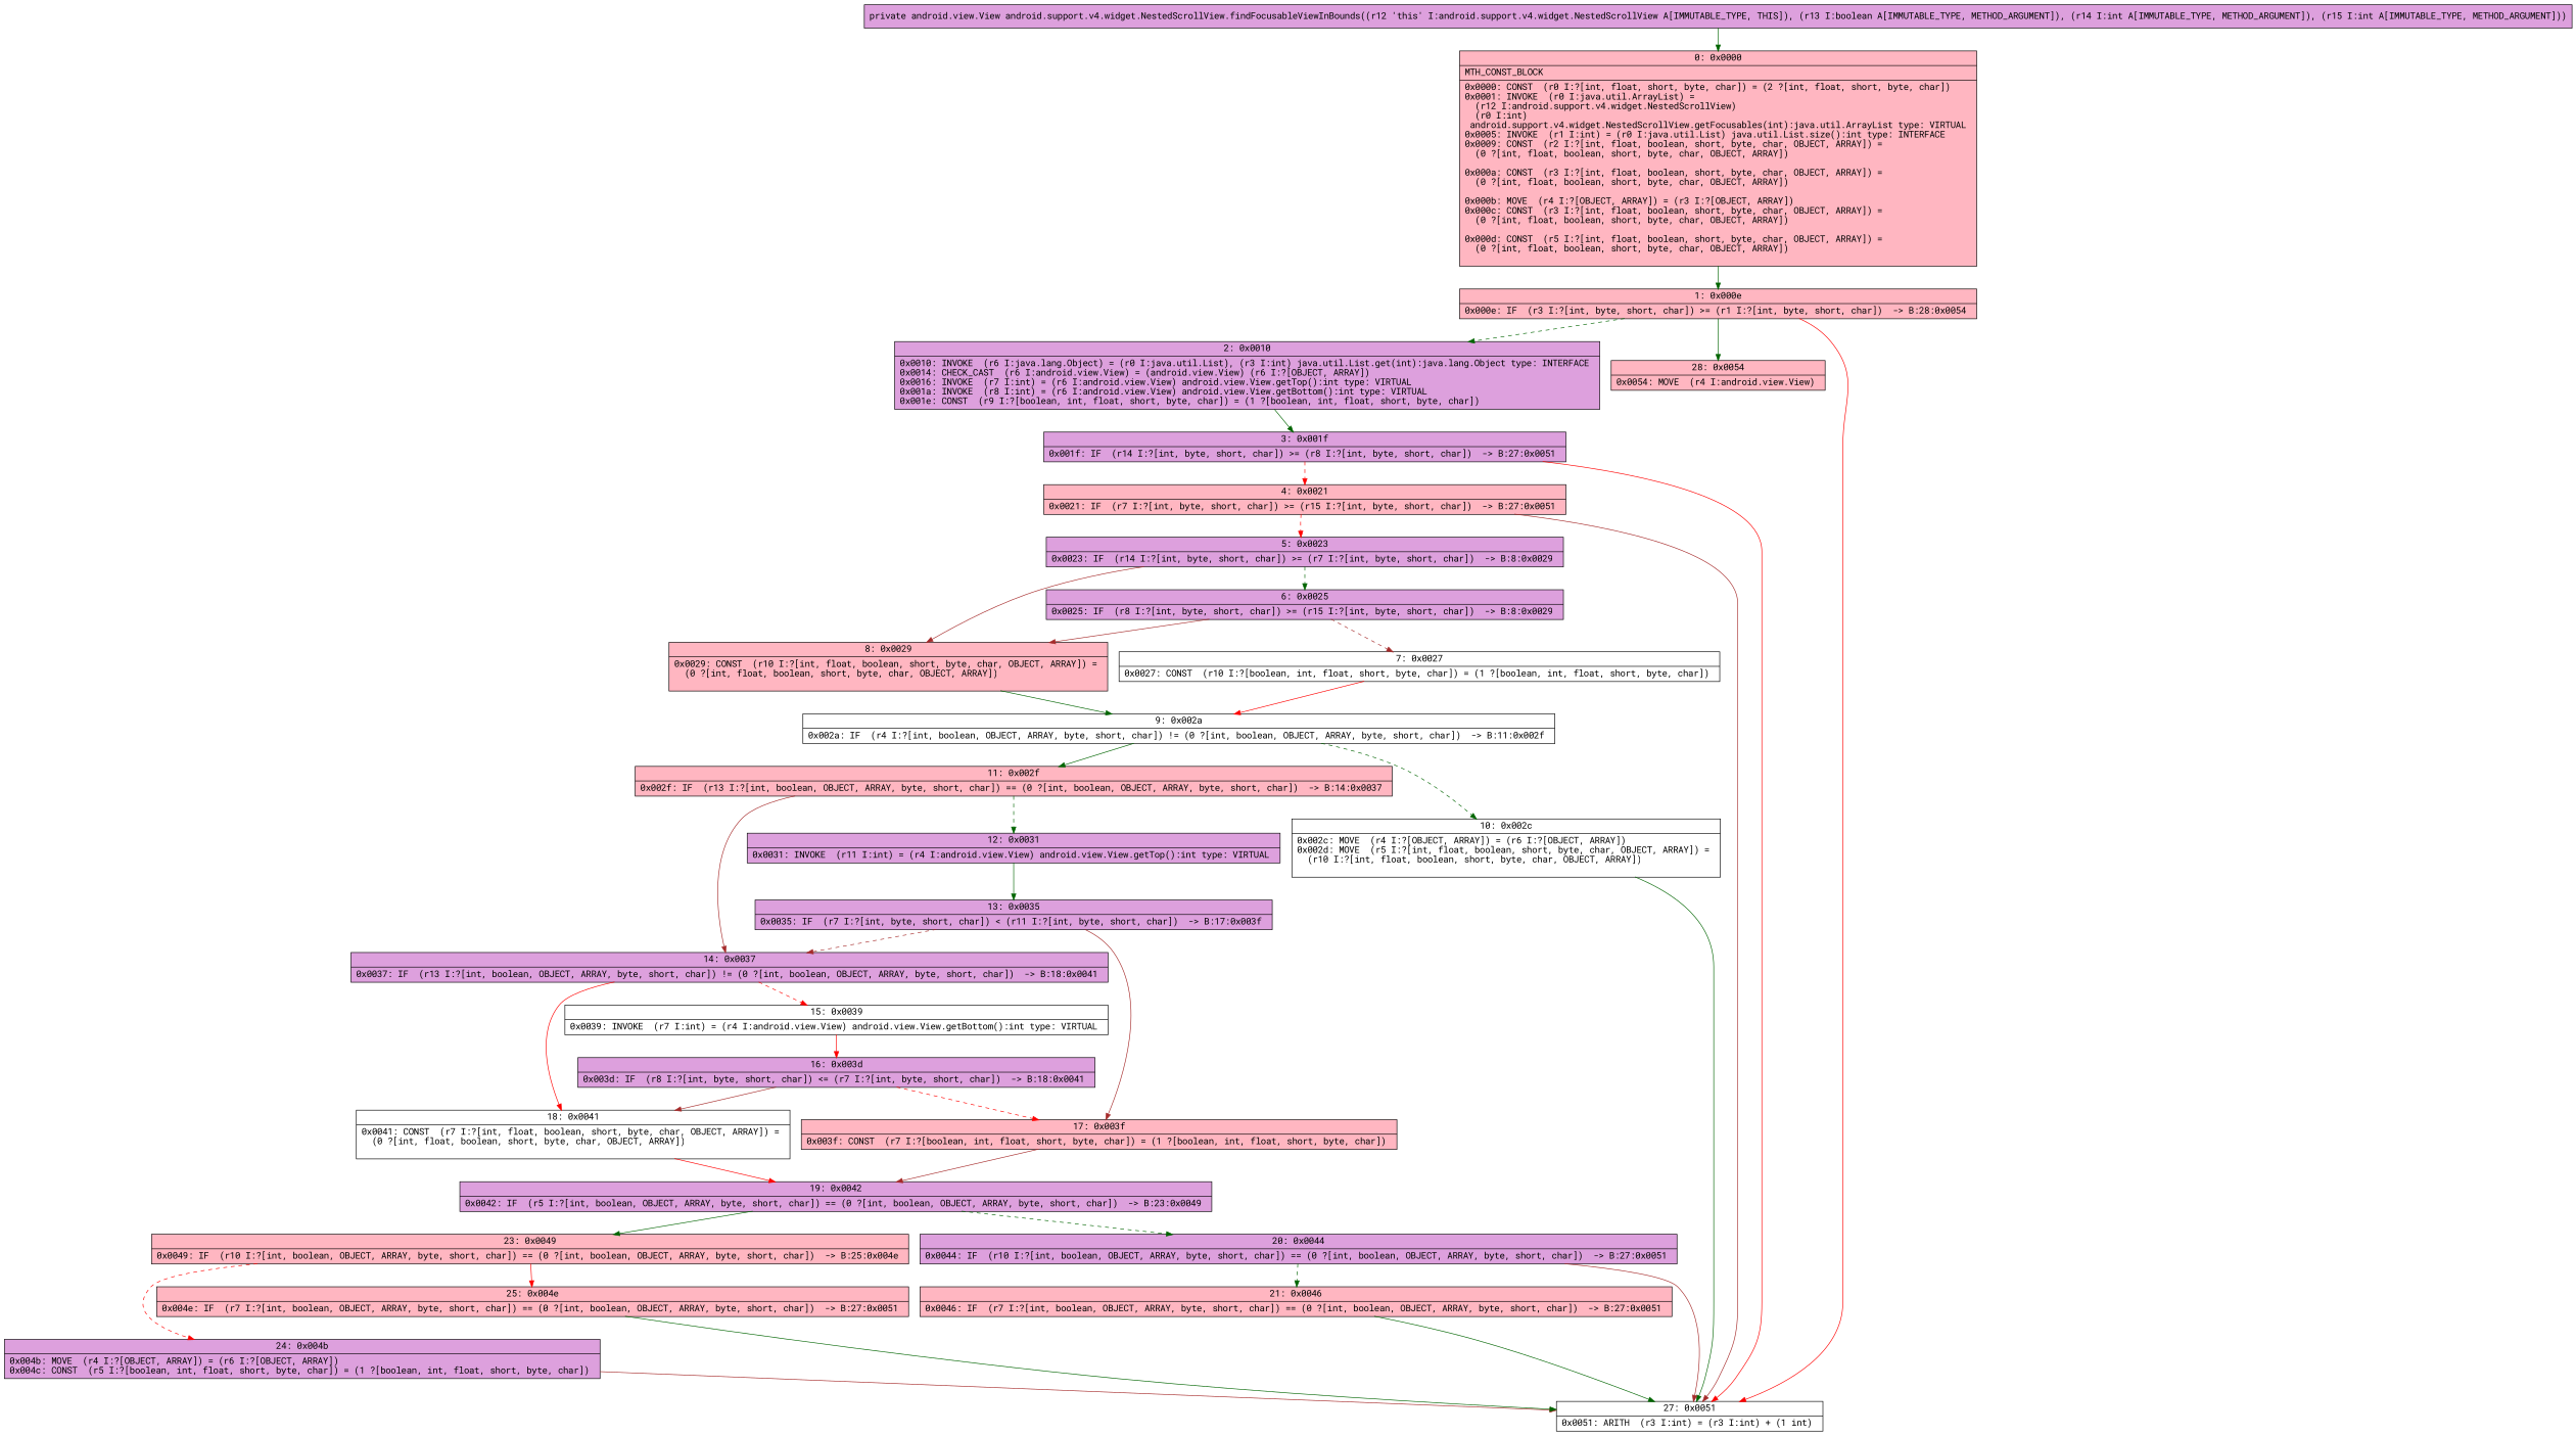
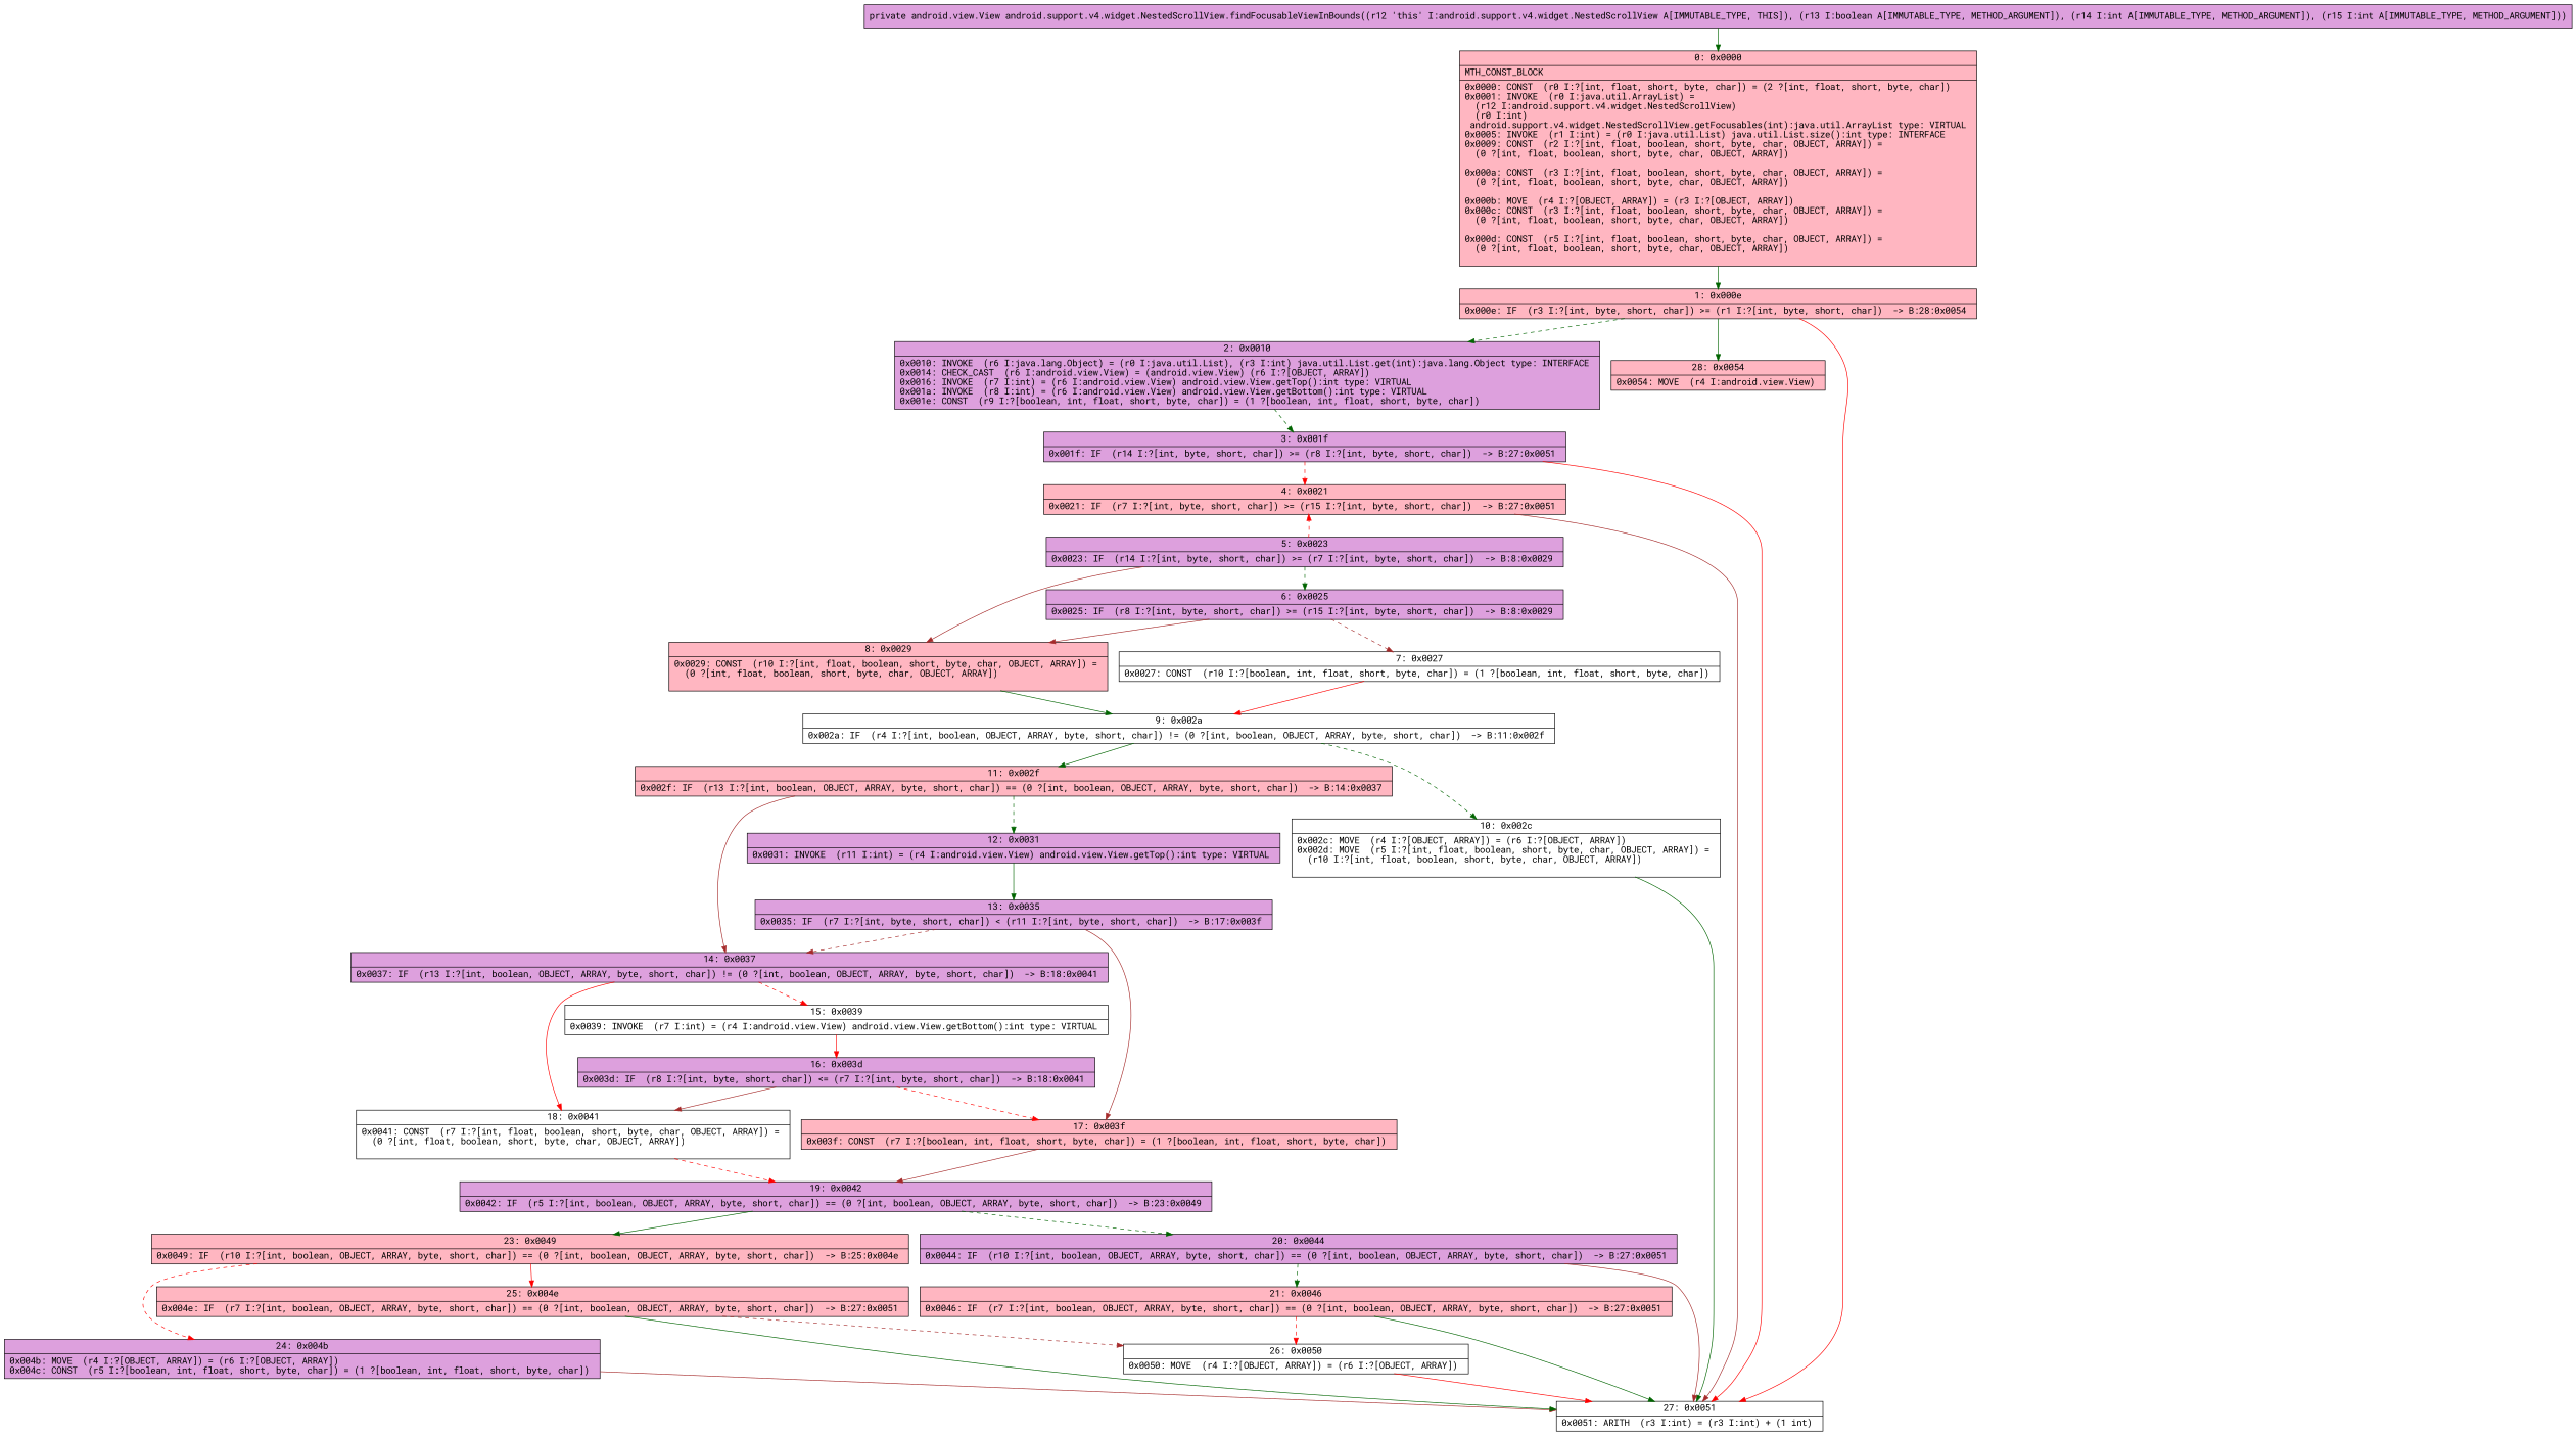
  digraph {
    fontname="Roboto Mono"
    node [fillcolor=plum fontname="Roboto Mono" shape=record style=filled]
    edge [color=darkgreen fontname="Roboto Mono"]
    n1 [fillcolor=lightpink label="{0\:\ 0x0000|MTH_CONST_BLOCK\l|0x0000: CONST  (r0 I:?[int, float, short, byte, char]) = (2 ?[int, float, short, byte, char]) \l0x0001: INVOKE  (r0 I:java.util.ArrayList) = \l  (r12 I:android.support.v4.widget.NestedScrollView)\l  (r0 I:int)\l android.support.v4.widget.NestedScrollView.getFocusables(int):java.util.ArrayList type: VIRTUAL \l0x0005: INVOKE  (r1 I:int) = (r0 I:java.util.List) java.util.List.size():int type: INTERFACE \l0x0009: CONST  (r2 I:?[int, float, boolean, short, byte, char, OBJECT, ARRAY]) = \l  (0 ?[int, float, boolean, short, byte, char, OBJECT, ARRAY])\l \l0x000a: CONST  (r3 I:?[int, float, boolean, short, byte, char, OBJECT, ARRAY]) = \l  (0 ?[int, float, boolean, short, byte, char, OBJECT, ARRAY])\l \l0x000b: MOVE  (r4 I:?[OBJECT, ARRAY]) = (r3 I:?[OBJECT, ARRAY]) \l0x000c: CONST  (r3 I:?[int, float, boolean, short, byte, char, OBJECT, ARRAY]) = \l  (0 ?[int, float, boolean, short, byte, char, OBJECT, ARRAY])\l \l0x000d: CONST  (r5 I:?[int, float, boolean, short, byte, char, OBJECT, ARRAY]) = \l  (0 ?[int, float, boolean, short, byte, char, OBJECT, ARRAY])\l \l}"]
    n2 [fillcolor=lightpink label="{1\:\ 0x000e|0x000e: IF  (r3 I:?[int, byte, short, char]) \>= (r1 I:?[int, byte, short, char])  \-\> B:28:0x0054 \l}"]
    n3 [label="{2\:\ 0x0010|0x0010: INVOKE  (r6 I:java.lang.Object) = (r0 I:java.util.List), (r3 I:int) java.util.List.get(int):java.lang.Object type: INTERFACE \l0x0014: CHECK_CAST  (r6 I:android.view.View) = (android.view.View) (r6 I:?[OBJECT, ARRAY]) \l0x0016: INVOKE  (r7 I:int) = (r6 I:android.view.View) android.view.View.getTop():int type: VIRTUAL \l0x001a: INVOKE  (r8 I:int) = (r6 I:android.view.View) android.view.View.getBottom():int type: VIRTUAL \l0x001e: CONST  (r9 I:?[boolean, int, float, short, byte, char]) = (1 ?[boolean, int, float, short, byte, char]) \l}"]
    n4 [fillcolor=lightpink label="{28\:\ 0x0054|0x0054: MOVE  (r4 I:android.view.View) \l}"]
    n5 [fillcolor=white label="{27\:\ 0x0051|0x0051: ARITH  (r3 I:int) = (r3 I:int) + (1 int) \l}"]
    n6 [label="{3\:\ 0x001f|0x001f: IF  (r14 I:?[int, byte, short, char]) \>= (r8 I:?[int, byte, short, char])  \-\> B:27:0x0051 \l}"]
    n7 [fillcolor=lightpink label="{4\:\ 0x0021|0x0021: IF  (r7 I:?[int, byte, short, char]) \>= (r15 I:?[int, byte, short, char])  \-\> B:27:0x0051 \l}"]
    n8 [label="{5\:\ 0x0023|0x0023: IF  (r14 I:?[int, byte, short, char]) \>= (r7 I:?[int, byte, short, char])  \-\> B:8:0x0029 \l}"]
    n9 [label="{6\:\ 0x0025|0x0025: IF  (r8 I:?[int, byte, short, char]) \>= (r15 I:?[int, byte, short, char])  \-\> B:8:0x0029 \l}"]
    n10 [fillcolor=lightpink label="{8\:\ 0x0029|0x0029: CONST  (r10 I:?[int, float, boolean, short, byte, char, OBJECT, ARRAY]) = \l  (0 ?[int, float, boolean, short, byte, char, OBJECT, ARRAY])\l \l}"]
    n11 [fillcolor=white label="{7\:\ 0x0027|0x0027: CONST  (r10 I:?[boolean, int, float, short, byte, char]) = (1 ?[boolean, int, float, short, byte, char]) \l}"]
    n12 [fillcolor=white label="{9\:\ 0x002a|0x002a: IF  (r4 I:?[int, boolean, OBJECT, ARRAY, byte, short, char]) != (0 ?[int, boolean, OBJECT, ARRAY, byte, short, char])  \-\> B:11:0x002f \l}"]
    n13 [fillcolor=white label="{10\:\ 0x002c|0x002c: MOVE  (r4 I:?[OBJECT, ARRAY]) = (r6 I:?[OBJECT, ARRAY]) \l0x002d: MOVE  (r5 I:?[int, float, boolean, short, byte, char, OBJECT, ARRAY]) = \l  (r10 I:?[int, float, boolean, short, byte, char, OBJECT, ARRAY])\l \l}"]
    n14 [fillcolor=lightpink label="{11\:\ 0x002f|0x002f: IF  (r13 I:?[int, boolean, OBJECT, ARRAY, byte, short, char]) == (0 ?[int, boolean, OBJECT, ARRAY, byte, short, char])  \-\> B:14:0x0037 \l}"]
    n15 [label="{12\:\ 0x0031|0x0031: INVOKE  (r11 I:int) = (r4 I:android.view.View) android.view.View.getTop():int type: VIRTUAL \l}"]
    n16 [label="{14\:\ 0x0037|0x0037: IF  (r13 I:?[int, boolean, OBJECT, ARRAY, byte, short, char]) != (0 ?[int, boolean, OBJECT, ARRAY, byte, short, char])  \-\> B:18:0x0041 \l}"]
    n17 [label="{13\:\ 0x0035|0x0035: IF  (r7 I:?[int, byte, short, char]) \< (r11 I:?[int, byte, short, char])  \-\> B:17:0x003f \l}"]
    n18 [fillcolor=white label="{15\:\ 0x0039|0x0039: INVOKE  (r7 I:int) = (r4 I:android.view.View) android.view.View.getBottom():int type: VIRTUAL \l}"]
    n19 [fillcolor=white label="{18\:\ 0x0041|0x0041: CONST  (r7 I:?[int, float, boolean, short, byte, char, OBJECT, ARRAY]) = \l  (0 ?[int, float, boolean, short, byte, char, OBJECT, ARRAY])\l \l}"]
    n20 [fillcolor=lightpink label="{17\:\ 0x003f|0x003f: CONST  (r7 I:?[boolean, int, float, short, byte, char]) = (1 ?[boolean, int, float, short, byte, char]) \l}"]
    n21 [label="{19\:\ 0x0042|0x0042: IF  (r5 I:?[int, boolean, OBJECT, ARRAY, byte, short, char]) == (0 ?[int, boolean, OBJECT, ARRAY, byte, short, char])  \-\> B:23:0x0049 \l}"]
    n22 [label="{16\:\ 0x003d|0x003d: IF  (r8 I:?[int, byte, short, char]) \<= (r7 I:?[int, byte, short, char])  \-\> B:18:0x0041 \l}"]
    n23 [label="{20\:\ 0x0044|0x0044: IF  (r10 I:?[int, boolean, OBJECT, ARRAY, byte, short, char]) == (0 ?[int, boolean, OBJECT, ARRAY, byte, short, char])  \-\> B:27:0x0051 \l}"]
    n24 [fillcolor=lightpink label="{23\:\ 0x0049|0x0049: IF  (r10 I:?[int, boolean, OBJECT, ARRAY, byte, short, char]) == (0 ?[int, boolean, OBJECT, ARRAY, byte, short, char])  \-\> B:25:0x004e \l}"]
    n25 [fillcolor=lightpink label="{21\:\ 0x0046|0x0046: IF  (r7 I:?[int, boolean, OBJECT, ARRAY, byte, short, char]) == (0 ?[int, boolean, OBJECT, ARRAY, byte, short, char])  \-\> B:27:0x0051 \l}"]
    n26 [label="{24\:\ 0x004b|0x004b: MOVE  (r4 I:?[OBJECT, ARRAY]) = (r6 I:?[OBJECT, ARRAY]) \l0x004c: CONST  (r5 I:?[boolean, int, float, short, byte, char]) = (1 ?[boolean, int, float, short, byte, char]) \l}"]
    n27 [fillcolor=lightpink label="{25\:\ 0x004e|0x004e: IF  (r7 I:?[int, boolean, OBJECT, ARRAY, byte, short, char]) == (0 ?[int, boolean, OBJECT, ARRAY, byte, short, char])  \-\> B:27:0x0051 \l}"]
+   n28 [fillcolor=white label="{26\:\ 0x0050|0x0050: MOVE  (r4 I:?[OBJECT, ARRAY]) = (r6 I:?[OBJECT, ARRAY]) \l}"]
    n29 [label="{private android.view.View android.support.v4.widget.NestedScrollView.findFocusableViewInBounds((r12 'this' I:android.support.v4.widget.NestedScrollView A[IMMUTABLE_TYPE, THIS]), (r13 I:boolean A[IMMUTABLE_TYPE, METHOD_ARGUMENT]), (r14 I:int A[IMMUTABLE_TYPE, METHOD_ARGUMENT]), (r15 I:int A[IMMUTABLE_TYPE, METHOD_ARGUMENT])) }"]
    n1 -> n2
    n2 -> n3 [style=dashed]
    n2 -> n4
    n2 -> n5 [color=red]
-   n3 -> n6
+   n3 -> n6 [style=dashed]
    n6 -> n5 [color=red]
    n6 -> n7 [color=red style=dashed]
    n7 -> n5 [color=brown]
-   n7 -> n8 [color=red style=dashed]
+   n8 -> n7 [color=red style=dashed]
    n8 -> n9 [style=dashed]
    n8 -> n10 [color=brown]
    n9 -> n10 [color=brown]
    n9 -> n11 [color=brown style=dashed]
    n10 -> n12
    n11 -> n12 [color=red]
    n12 -> n13 [style=dashed]
    n12 -> n14
    n13 -> n5
    n14 -> n15 [style=dashed]
    n14 -> n16 [color=brown]
    n15 -> n17
    n16 -> n18 [color=red style=dashed]
    n16 -> n19 [color=red]
    n17 -> n16 [color=brown style=dashed]
    n17 -> n20 [color=brown]
    n18 -> n22 [color=red]
-   n19 -> n21 [color=red]
+   n19 -> n21 [color=red style=dashed]
    n20 -> n21 [color=brown]
    n21 -> n23 [style=dashed]
    n21 -> n24
    n22 -> n19 [color=brown]
    n22 -> n20 [color=red style=dashed]
    n23 -> n5 [color=brown]
    n23 -> n25 [style=dashed]
    n24 -> n26 [color=red style=dashed]
    n24 -> n27 [color=red]
    n25 -> n5
+   n25 -> n28 [color=red style=dashed]
    n26 -> n5 [color=brown]
    n27 -> n5
+   n27 -> n28 [color=brown style=dashed]
+   n28 -> n5 [color=red]
    n29 -> n1
  }
